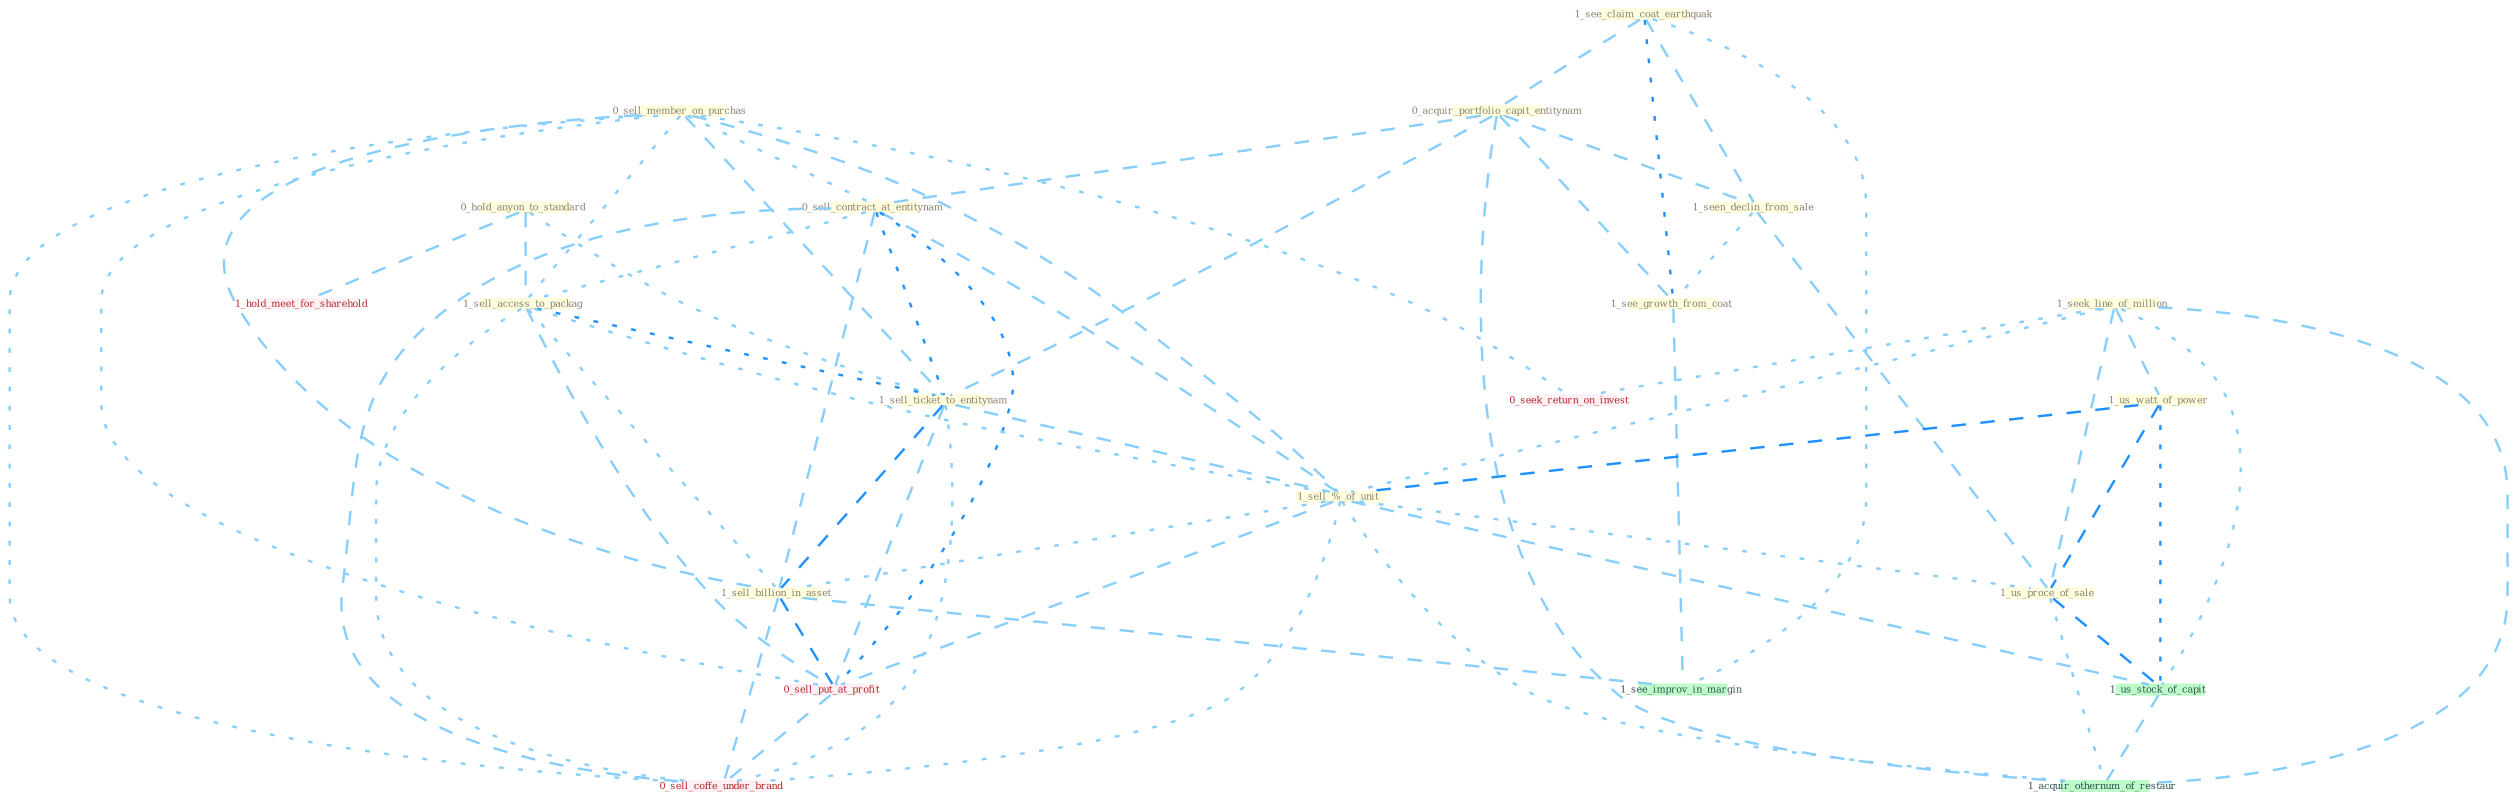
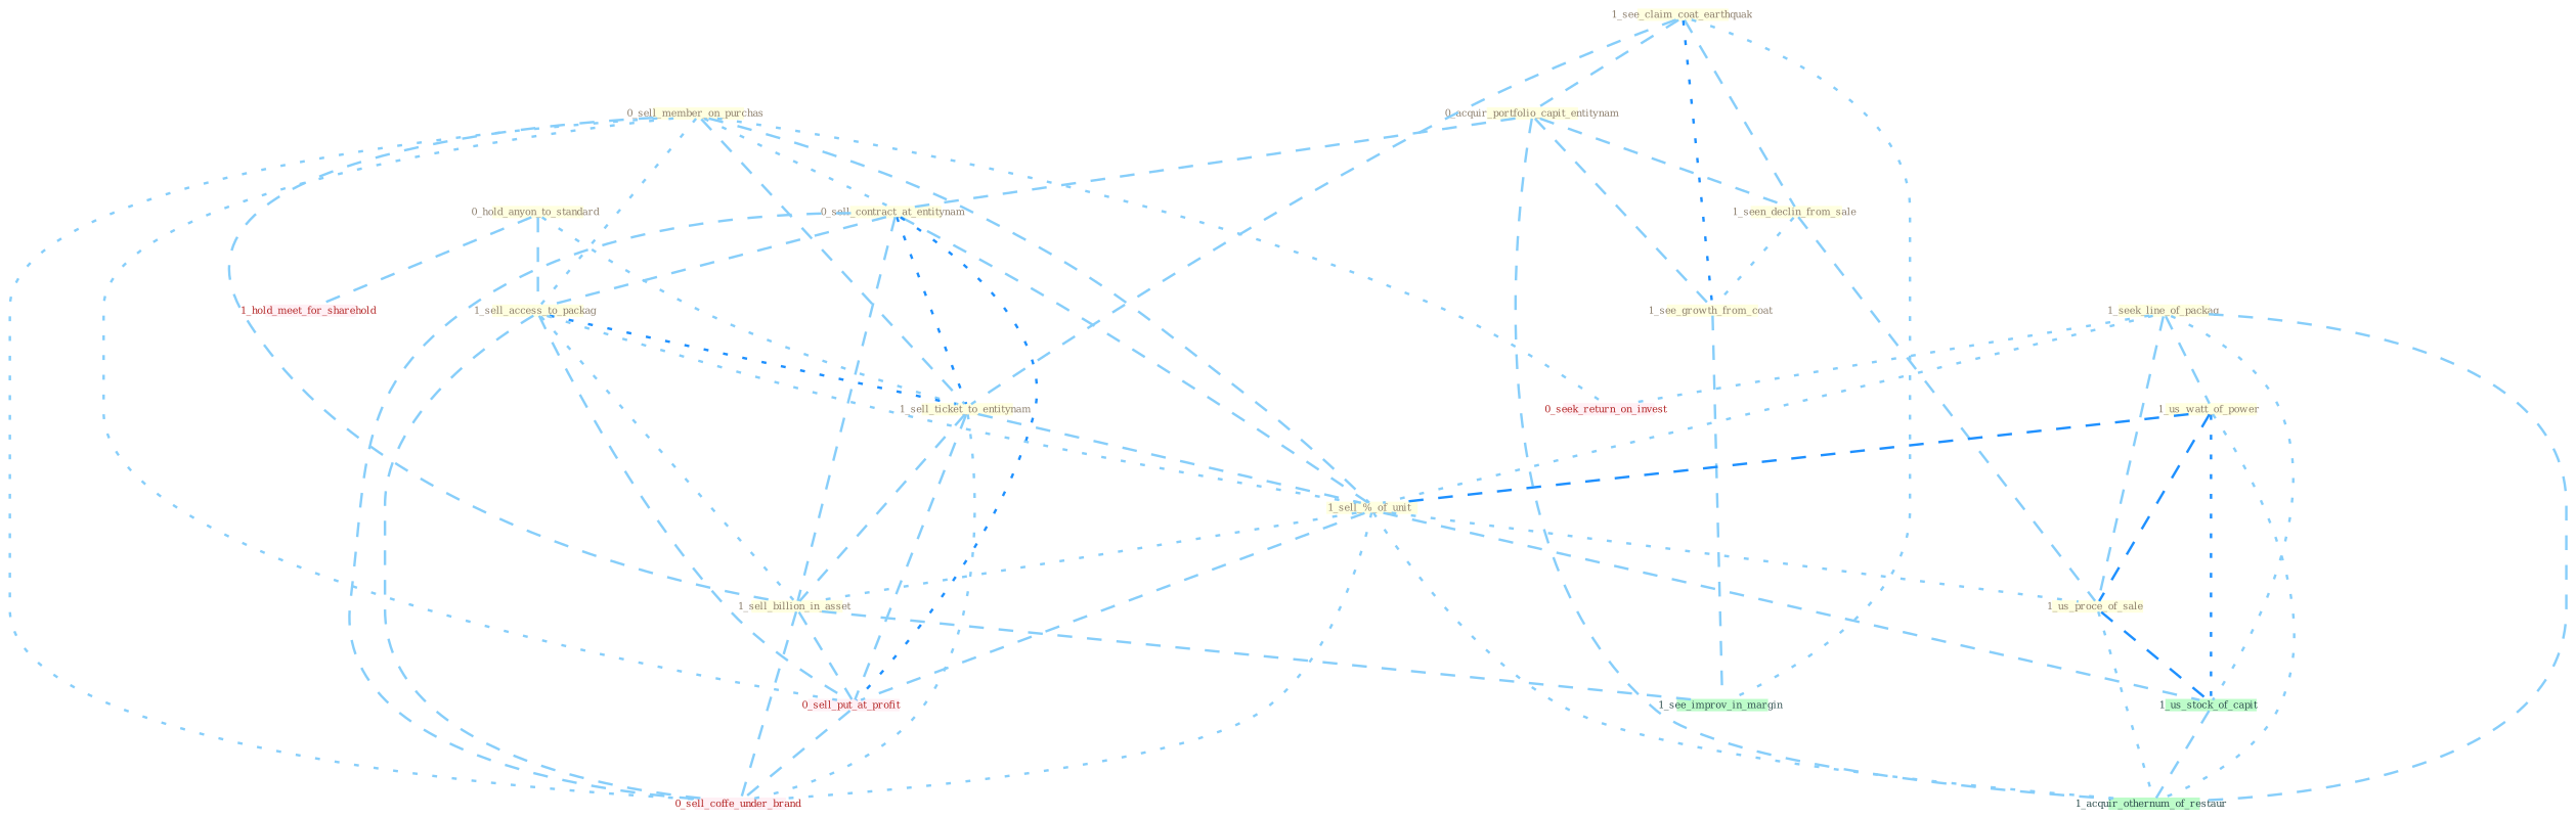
  graph {
    node [color="#ffffe0" fixedsize=true fontcolor="#8b7d6b" fontsize=4 shape=polygon style=filled]
    edge [color="#87cefa" style=dashed w=1]
    n1 [height=.06 label="1_see_claim_coat_earthquak" width=.5]
-   "1_seek_line_of_million " [height=.06 width=.5]
+   "1_seek_line_of_million " [height=.06 width=.5 label="1_seek_line_of_packag"]
    "0_hold_anyon_to_standard " [height=.06 width=.5]
    "0_sell_member_on_purchas " [height=.06 width=.5]
    n5 [height=.06 label="0_acquir_portfolio_capit_entitynam" width=.5]
    "0_sell_contract_at_entitynam " [height=.06 width=.5]
    "1_seen_declin_from_sale " [height=.06 width=.5]
    "1_see_growth_from_coat " [height=.06 width=.5]
    "1_us_watt_of_power " [height=.06 width=.5]
    "1_sell_access_to_packag " [height=.06 width=.5]
    "1_sell_ticket_to_entitynam " [height=.06 width=.5]
    "1_sell_%_of_unit " [height=.06 width=.5]
    "1_sell_billion_in_asset " [height=.06 width=.5]
    "1_us_proce_of_sale " [height=.06 width=.5]
    "0_sell_put_at_profit " [color="#fff0f5" fontcolor="#b22222" height=.06 width=.5]
    "0_seek_return_on_invest " [color="#fff0f5" fontcolor="#b22222" height=.06 width=.5]
    "0_sell_coffe_under_brand " [color="#fff0f5" fontcolor="#b22222" height=.06 width=.5]
    "1_hold_meet_for_sharehold " [color="#fff0f5" fontcolor="#b22222" height=.06 width=.5]
    "1_see_improv_in_margin " [color="#BDFCC9" fontcolor="#2f4f4f" height=.06 width=.5]
    "1_us_stock_of_capit " [color="#BDFCC9" fontcolor="#2f4f4f" height=.06 width=.5]
    "1_acquir_othernum_of_restaur " [color="#BDFCC9" fontcolor="#2f4f4f" height=.06 width=.5]
    subgraph sub_1 {
      n1
      "1_seek_line_of_million "
      "0_hold_anyon_to_standard "
      "0_sell_member_on_purchas "
      n5
      "0_sell_contract_at_entitynam "
      "1_seen_declin_from_sale "
      "1_see_growth_from_coat "
      "1_us_watt_of_power "
      "1_sell_access_to_packag "
      "1_sell_ticket_to_entitynam "
      "1_sell_%_of_unit "
      "1_sell_billion_in_asset "
      "1_us_proce_of_sale "
    }
    subgraph sub_2 {
      "0_sell_put_at_profit "
      "0_seek_return_on_invest "
      "0_sell_coffe_under_brand "
      "1_hold_meet_for_sharehold "
    }
    n1 -- n5
    n1 -- "1_seen_declin_from_sale "
    n1 -- "1_see_growth_from_coat " [color="#1e90ff" style=dotted w=2]
    n1 -- "1_see_improv_in_margin " [style=dotted]
    "1_seek_line_of_million " -- "1_us_watt_of_power "
    "1_seek_line_of_million " -- "1_sell_%_of_unit " [style=dotted]
    "1_seek_line_of_million " -- "1_us_proce_of_sale "
    "1_seek_line_of_million " -- "0_seek_return_on_invest " [style=dotted]
    "1_seek_line_of_million " -- "1_us_stock_of_capit " [style=dotted]
    "1_seek_line_of_million " -- "1_acquir_othernum_of_restaur "
    "0_hold_anyon_to_standard " -- "1_sell_access_to_packag "
    "0_hold_anyon_to_standard " -- "1_sell_ticket_to_entitynam " [style=dotted]
    "0_hold_anyon_to_standard " -- "1_hold_meet_for_sharehold "
    "0_sell_member_on_purchas " -- "0_sell_contract_at_entitynam " [style=dotted]
    "0_sell_member_on_purchas " -- "1_sell_access_to_packag " [style=dotted]
    "0_sell_member_on_purchas " -- "1_sell_ticket_to_entitynam "
    "0_sell_member_on_purchas " -- "1_sell_%_of_unit "
    "0_sell_member_on_purchas " -- "1_sell_billion_in_asset "
    "0_sell_member_on_purchas " -- "0_sell_put_at_profit " [style=dotted]
    "0_sell_member_on_purchas " -- "0_seek_return_on_invest " [style=dotted]
    "0_sell_member_on_purchas " -- "0_sell_coffe_under_brand " [style=dotted]
    n5 -- "0_sell_contract_at_entitynam "
    n5 -- "1_seen_declin_from_sale "
    n5 -- "1_see_growth_from_coat "
-   n5 -- "1_sell_ticket_to_entitynam "
+   n1 -- "1_sell_ticket_to_entitynam "
    n5 -- "1_acquir_othernum_of_restaur "
-   "0_sell_contract_at_entitynam " -- "1_sell_access_to_packag " [style=dotted]
+   "0_sell_contract_at_entitynam " -- "1_sell_access_to_packag "
    "0_sell_contract_at_entitynam " -- "1_sell_ticket_to_entitynam " [color="#1e90ff" style=dotted w=2]
    "0_sell_contract_at_entitynam " -- "1_sell_%_of_unit "
    "0_sell_contract_at_entitynam " -- "1_sell_billion_in_asset "
    "0_sell_contract_at_entitynam " -- "0_sell_put_at_profit " [color="#1e90ff" style=dotted w=2]
    "0_sell_contract_at_entitynam " -- "0_sell_coffe_under_brand "
    "1_seen_declin_from_sale " -- "1_see_growth_from_coat " [style=dotted]
    "1_seen_declin_from_sale " -- "1_us_proce_of_sale "
    "1_see_growth_from_coat " -- "1_see_improv_in_margin "
    "1_us_watt_of_power " -- "1_sell_%_of_unit " [color="#1e90ff"]
    "1_us_watt_of_power " -- "1_us_proce_of_sale " [color="#1e90ff" w=2]
    "1_us_watt_of_power " -- "1_us_stock_of_capit " [color="#1e90ff" style=dotted w=2]
+   "1_us_watt_of_power " -- "1_acquir_othernum_of_restaur " [style=dotted]
    "1_sell_access_to_packag " -- "1_sell_ticket_to_entitynam " [color="#1e90ff" style=dotted w=2]
    "1_sell_access_to_packag " -- "1_sell_%_of_unit " [style=dotted]
    "1_sell_access_to_packag " -- "1_sell_billion_in_asset " [style=dotted]
    "1_sell_access_to_packag " -- "0_sell_put_at_profit "
-   "1_sell_access_to_packag " -- "0_sell_coffe_under_brand " [style=dotted]
+   "1_sell_access_to_packag " -- "0_sell_coffe_under_brand "
    "1_sell_ticket_to_entitynam " -- "1_sell_%_of_unit "
-   "1_sell_ticket_to_entitynam " -- "1_sell_billion_in_asset " [color="#1e90ff"]
+   "1_sell_ticket_to_entitynam " -- "1_sell_billion_in_asset "
    "1_sell_ticket_to_entitynam " -- "0_sell_put_at_profit "
    "1_sell_ticket_to_entitynam " -- "0_sell_coffe_under_brand " [style=dotted]
    "1_sell_%_of_unit " -- "1_sell_billion_in_asset " [style=dotted]
    "1_sell_%_of_unit " -- "1_us_proce_of_sale " [style=dotted]
    "1_sell_%_of_unit " -- "0_sell_put_at_profit "
    "1_sell_%_of_unit " -- "0_sell_coffe_under_brand " [style=dotted]
    "1_sell_%_of_unit " -- "1_us_stock_of_capit "
    "1_sell_%_of_unit " -- "1_acquir_othernum_of_restaur " [style=dotted]
-   "1_sell_billion_in_asset " -- "0_sell_put_at_profit " [color="#1e90ff"]
+   "1_sell_billion_in_asset " -- "0_sell_put_at_profit "
    "1_sell_billion_in_asset " -- "0_sell_coffe_under_brand "
    "1_sell_billion_in_asset " -- "1_see_improv_in_margin "
    "1_us_proce_of_sale " -- "1_us_stock_of_capit " [color="#1e90ff" w=2]
    "1_us_proce_of_sale " -- "1_acquir_othernum_of_restaur " [style=dotted]
    "0_sell_put_at_profit " -- "0_sell_coffe_under_brand "
    "1_us_stock_of_capit " -- "1_acquir_othernum_of_restaur "
  }
